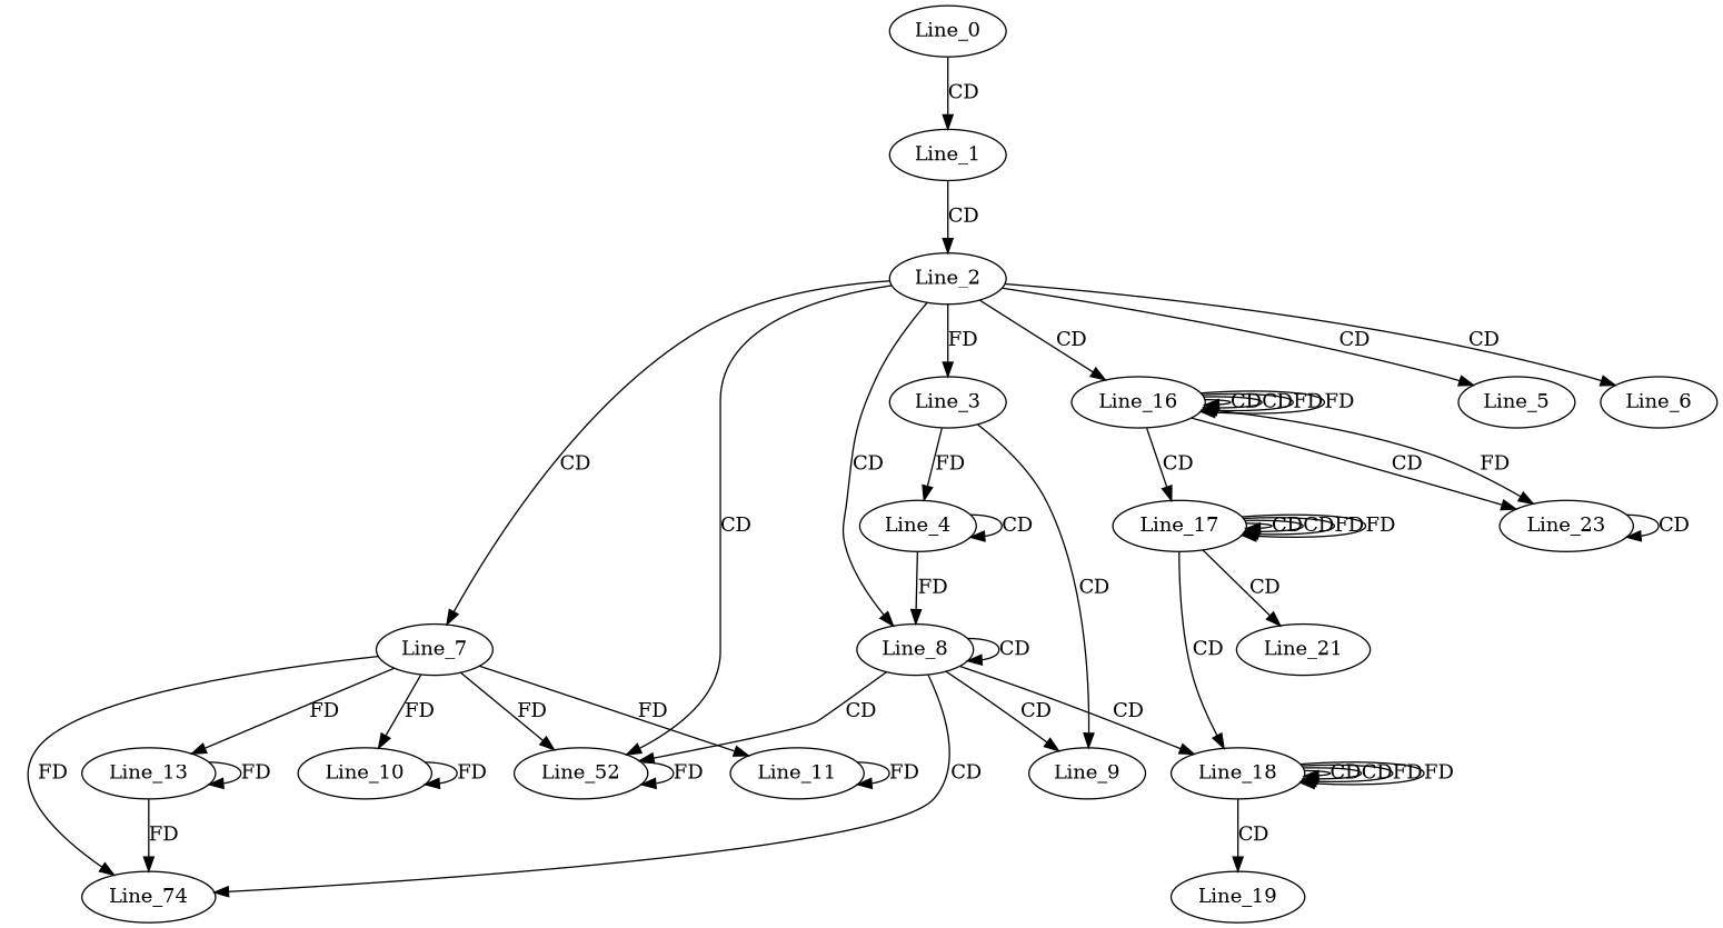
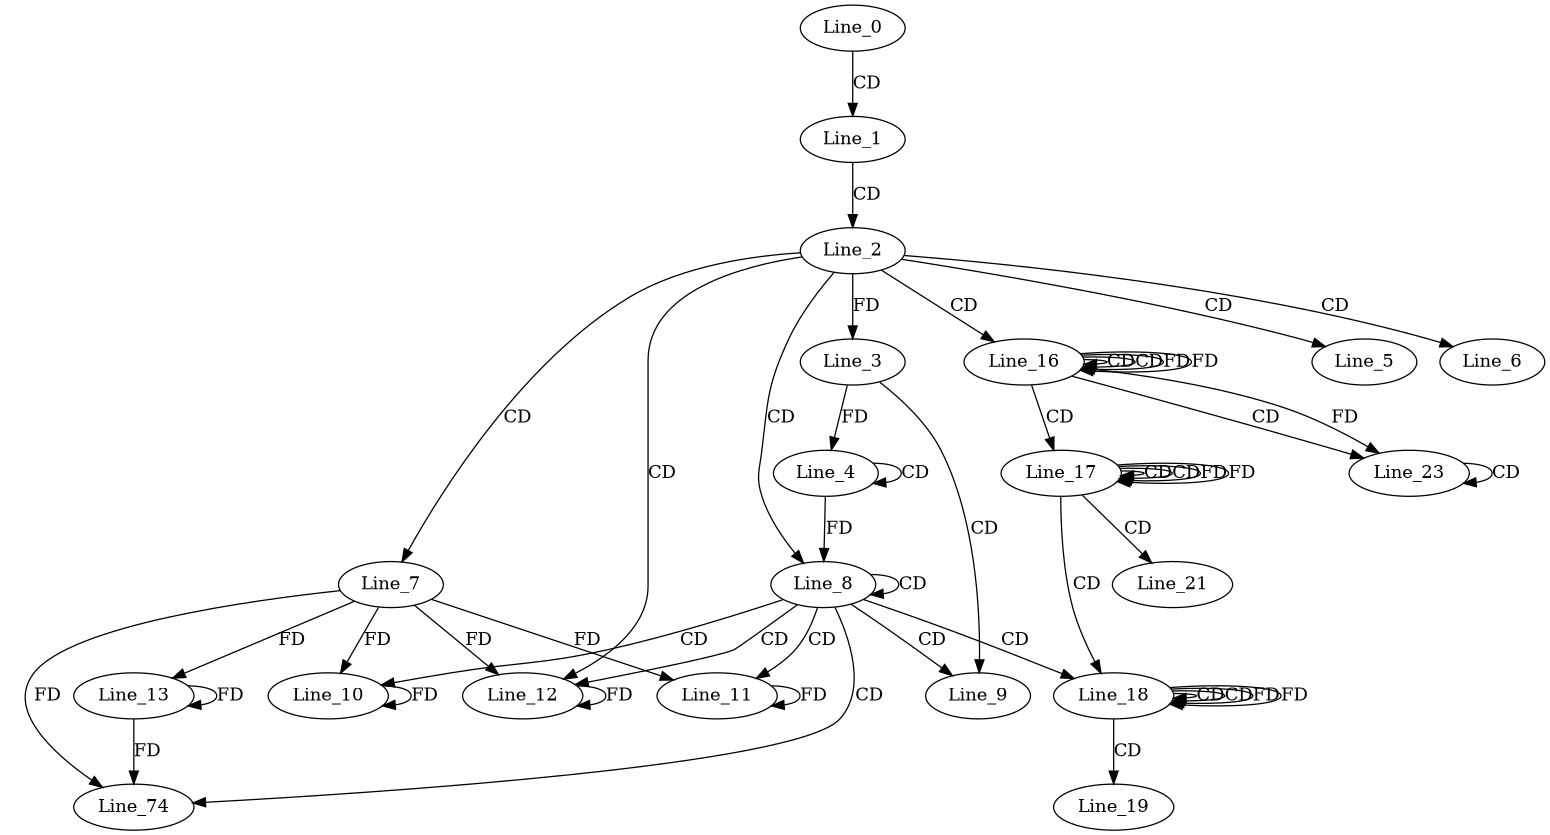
  digraph {
    Line_0
    Line_1
    Line_2
    Line_3
    Line_5
    Line_6
    Line_7
    Line_8
    Line_16
-   Line_12 [label=Line_52]
+   Line_12
    Line_4
    Line_9
    Line_10
    Line_11
    Line_13
    n16 [label=Line_74]
    Line_18
    Line_17
    Line_23
    Line_21
    Line_19
    Line_0 -> Line_1 [label=CD]
    Line_1 -> Line_2 [label=CD]
    Line_2 -> Line_3 [label=FD]
    Line_2 -> Line_5 [label=CD]
    Line_2 -> Line_6 [label=CD]
    Line_2 -> Line_7 [label=CD]
    Line_2 -> Line_8 [label=CD]
    Line_2 -> Line_16 [label=CD]
    Line_2 -> Line_12 [label=CD]
    Line_3 -> Line_4 [label=FD]
    Line_3 -> Line_9 [label=CD]
    Line_7 -> Line_12 [label=FD]
    Line_7 -> Line_10 [label=FD]
    Line_7 -> Line_11 [label=FD]
    Line_7 -> Line_13 [label=FD]
    Line_7 -> n16 [label=FD]
    Line_8 -> Line_8 [label=CD]
    Line_8 -> Line_12 [label=CD]
    Line_8 -> Line_9 [label=CD]
+   Line_8 -> Line_10 [label=CD]
+   Line_8 -> Line_11 [label=CD]
    Line_8 -> n16 [label=CD]
    Line_8 -> Line_18 [label=CD]
    Line_16 -> Line_16 [label=CD]
    Line_16 -> Line_16 [label=CD]
    Line_16 -> Line_16 [label=FD]
    Line_16 -> Line_16 [label=FD]
    Line_16 -> Line_17 [label=CD]
    Line_16 -> Line_23 [label=CD]
    Line_16 -> Line_23 [label=FD]
    Line_12 -> Line_12 [label=FD]
    Line_4 -> Line_8 [label=FD]
    Line_4 -> Line_4 [label=CD]
    Line_10 -> Line_10 [label=FD]
    Line_11 -> Line_11 [label=FD]
    Line_13 -> Line_13 [label=FD]
    Line_13 -> n16 [label=FD]
    Line_18 -> Line_18 [label=CD]
    Line_18 -> Line_18 [label=CD]
    Line_18 -> Line_18 [label=FD]
    Line_18 -> Line_18 [label=FD]
    Line_18 -> Line_19 [label=CD]
    Line_17 -> Line_18 [label=CD]
    Line_17 -> Line_17 [label=CD]
    Line_17 -> Line_17 [label=CD]
    Line_17 -> Line_17 [label=FD]
    Line_17 -> Line_17 [label=FD]
    Line_17 -> Line_21 [label=CD]
    Line_23 -> Line_23 [label=CD]
  }
